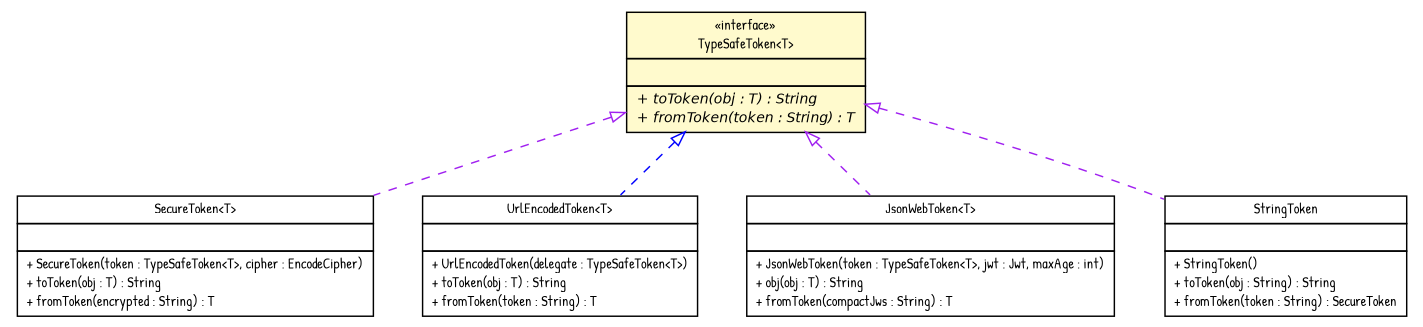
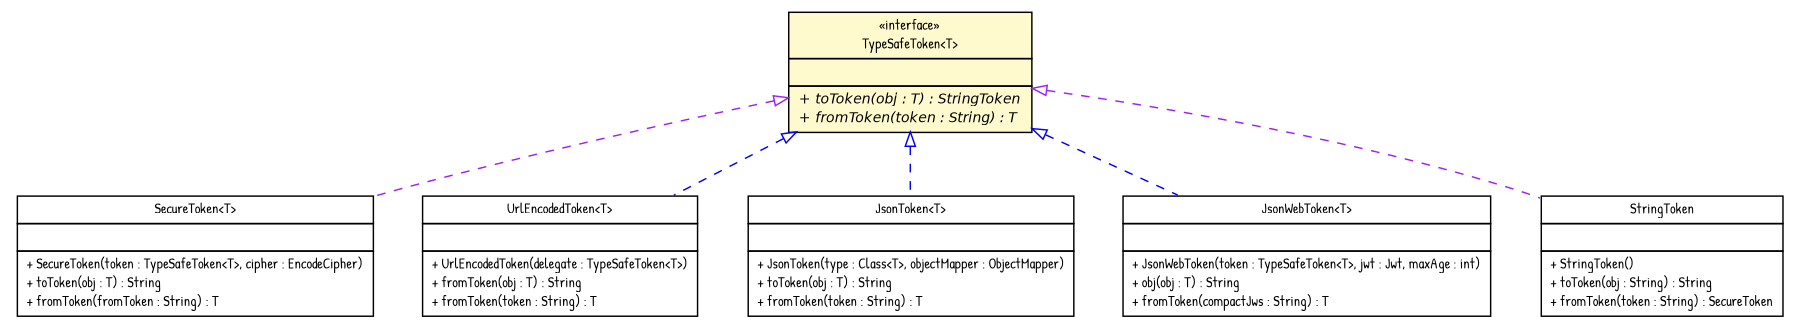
  digraph {
    fontname="Patrick Hand"
    nodesep=0.25
    ranksep=0.5
    node [fontcolor=black fontname="Patrick Hand" fontsize=10.0 shape=plaintext]
    edge [arrowtail=empty color=purple dir=back fontname="Patrick Hand" fontsize=10 headport=p labelfontname=Helvetica labelfontsize=10 style=dashed tailport=p]
-   n1 [label=<<table title="com.yirendai.oss.lib.webmvc.api.SecureToken" border="0" cellborder="1" cellspacing="0" cellpadding="2" port="p" href="./SecureToken.html"> 		<tr><td><table border="0" cellspacing="0" cellpadding="1"> <tr><td align="center" balign="center"> SecureToken&lt;T&gt; </td></tr> 		</table></td></tr> 		<tr><td><table border="0" cellspacing="0" cellpadding="1"> <tr><td align="left" balign="left">  </td></tr> 		</table></td></tr> 		<tr><td><table border="0" cellspacing="0" cellpadding="1"> <tr><td align="left" balign="left"> + SecureToken(token : TypeSafeToken&lt;T&gt;, cipher : EncodeCipher) </td></tr> <tr><td align="left" balign="left"> + toToken(obj : T) : String </td></tr> <tr><td align="left" balign="left"> + fromToken(encrypted : String) : T </td></tr> 		</table></td></tr> 		</table>>]
-   n2 [label=<<table title="com.yirendai.oss.lib.webmvc.api.UrlEncodedToken" border="0" cellborder="1" cellspacing="0" cellpadding="2" port="p" href="./UrlEncodedToken.html"> 		<tr><td><table border="0" cellspacing="0" cellpadding="1"> <tr><td align="center" balign="center"> UrlEncodedToken&lt;T&gt; </td></tr> 		</table></td></tr> 		<tr><td><table border="0" cellspacing="0" cellpadding="1"> <tr><td align="left" balign="left">  </td></tr> 		</table></td></tr> 		<tr><td><table border="0" cellspacing="0" cellpadding="1"> <tr><td align="left" balign="left"> + UrlEncodedToken(delegate : TypeSafeToken&lt;T&gt;) </td></tr> <tr><td align="left" balign="left"> + toToken(obj : T) : String </td></tr> <tr><td align="left" balign="left"> + fromToken(token : String) : T </td></tr> 		</table></td></tr> 		</table>>]
+   n1 [label=<<table title="com.yirendai.oss.lib.webmvc.api.SecureToken" border="0" cellborder="1" cellspacing="0" cellpadding="2" port="p" href="./SecureToken.html"> 		<tr><td><table border="0" cellspacing="0" cellpadding="1"> <tr><td align="center" balign="center"> SecureToken&lt;T&gt; </td></tr> 		</table></td></tr> 		<tr><td><table border="0" cellspacing="0" cellpadding="1"> <tr><td align="left" balign="left">  </td></tr> 		</table></td></tr> 		<tr><td><table border="0" cellspacing="0" cellpadding="1"> <tr><td align="left" balign="left"> + SecureToken(token : TypeSafeToken&lt;T&gt;, cipher : EncodeCipher) </td></tr> <tr><td align="left" balign="left"> + toToken(obj : T) : String </td></tr> <tr><td align="left" balign="left"> + fromToken(fromToken : String) : T </td></tr> 		</table></td></tr> 		</table>>]
+   n2 [label=<<table title="com.yirendai.oss.lib.webmvc.api.UrlEncodedToken" border="0" cellborder="1" cellspacing="0" cellpadding="2" port="p" href="./UrlEncodedToken.html"> 		<tr><td><table border="0" cellspacing="0" cellpadding="1"> <tr><td align="center" balign="center"> UrlEncodedToken&lt;T&gt; </td></tr> 		</table></td></tr> 		<tr><td><table border="0" cellspacing="0" cellpadding="1"> <tr><td align="left" balign="left">  </td></tr> 		</table></td></tr> 		<tr><td><table border="0" cellspacing="0" cellpadding="1"> <tr><td align="left" balign="left"> + UrlEncodedToken(delegate : TypeSafeToken&lt;T&gt;) </td></tr> <tr><td align="left" balign="left"> + fromToken(obj : T) : String </td></tr> <tr><td align="left" balign="left"> + fromToken(token : String) : T </td></tr> 		</table></td></tr> 		</table>>]
+   n3 [label=<<table title="com.yirendai.oss.lib.webmvc.api.JsonToken" border="0" cellborder="1" cellspacing="0" cellpadding="2" port="p" href="./JsonToken.html"> 		<tr><td><table border="0" cellspacing="0" cellpadding="1"> <tr><td align="center" balign="center"> JsonToken&lt;T&gt; </td></tr> 		</table></td></tr> 		<tr><td><table border="0" cellspacing="0" cellpadding="1"> <tr><td align="left" balign="left">  </td></tr> 		</table></td></tr> 		<tr><td><table border="0" cellspacing="0" cellpadding="1"> <tr><td align="left" balign="left"> + JsonToken(type : Class&lt;T&gt;, objectMapper : ObjectMapper) </td></tr> <tr><td align="left" balign="left"> + toToken(obj : T) : String </td></tr> <tr><td align="left" balign="left"> + fromToken(token : String) : T </td></tr> 		</table></td></tr> 		</table>>]
    n4 [label=<<table title="com.yirendai.oss.lib.webmvc.api.JsonWebToken" border="0" cellborder="1" cellspacing="0" cellpadding="2" port="p" href="./JsonWebToken.html"> 		<tr><td><table border="0" cellspacing="0" cellpadding="1"> <tr><td align="center" balign="center"> JsonWebToken&lt;T&gt; </td></tr> 		</table></td></tr> 		<tr><td><table border="0" cellspacing="0" cellpadding="1"> <tr><td align="left" balign="left">  </td></tr> 		</table></td></tr> 		<tr><td><table border="0" cellspacing="0" cellpadding="1"> <tr><td align="left" balign="left"> + JsonWebToken(token : TypeSafeToken&lt;T&gt;, jwt : Jwt, maxAge : int) </td></tr> <tr><td align="left" balign="left"> + obj(obj : T) : String </td></tr> <tr><td align="left" balign="left"> + fromToken(compactJws : String) : T </td></tr> 		</table></td></tr> 		</table>>]
    n5 [label=<<table title="com.yirendai.oss.lib.webmvc.api.StringToken" border="0" cellborder="1" cellspacing="0" cellpadding="2" port="p" href="./StringToken.html"> 		<tr><td><table border="0" cellspacing="0" cellpadding="1"> <tr><td align="center" balign="center"> StringToken </td></tr> 		</table></td></tr> 		<tr><td><table border="0" cellspacing="0" cellpadding="1"> <tr><td align="left" balign="left">  </td></tr> 		</table></td></tr> 		<tr><td><table border="0" cellspacing="0" cellpadding="1"> <tr><td align="left" balign="left"> + StringToken() </td></tr> <tr><td align="left" balign="left"> + toToken(obj : String) : String </td></tr> <tr><td align="left" balign="left"> + fromToken(token : String) : SecureToken </td></tr> 		</table></td></tr> 		</table>>]
-   n6 [label=<<table title="com.yirendai.oss.lib.webmvc.api.TypeSafeToken" border="0" cellborder="1" cellspacing="0" cellpadding="2" port="p" bgcolor="lemonChiffon" href="./TypeSafeToken.html"> 		<tr><td><table border="0" cellspacing="0" cellpadding="1"> <tr><td align="center" balign="center"> &#171;interface&#187; </td></tr> <tr><td align="center" balign="center"> TypeSafeToken&lt;T&gt; </td></tr> 		</table></td></tr> 		<tr><td><table border="0" cellspacing="0" cellpadding="1"> <tr><td align="left" balign="left">  </td></tr> 		</table></td></tr> 		<tr><td><table border="0" cellspacing="0" cellpadding="1"> <tr><td align="left" balign="left"><font face="Helvetica-Oblique" point-size="10.0"> + toToken(obj : T) : String </font></td></tr> <tr><td align="left" balign="left"><font face="Helvetica-Oblique" point-size="10.0"> + fromToken(token : String) : T </font></td></tr> 		</table></td></tr> 		</table>>]
+   n6 [label=<<table title="com.yirendai.oss.lib.webmvc.api.TypeSafeToken" border="0" cellborder="1" cellspacing="0" cellpadding="2" port="p" bgcolor="lemonChiffon" href="./TypeSafeToken.html"> 		<tr><td><table border="0" cellspacing="0" cellpadding="1"> <tr><td align="center" balign="center"> &#171;interface&#187; </td></tr> <tr><td align="center" balign="center"> TypeSafeToken&lt;T&gt; </td></tr> 		</table></td></tr> 		<tr><td><table border="0" cellspacing="0" cellpadding="1"> <tr><td align="left" balign="left">  </td></tr> 		</table></td></tr> 		<tr><td><table border="0" cellspacing="0" cellpadding="1"> <tr><td align="left" balign="left"><font face="Helvetica-Oblique" point-size="10.0"> + toToken(obj : T) : StringToken </font></td></tr> <tr><td align="left" balign="left"><font face="Helvetica-Oblique" point-size="10.0"> + fromToken(token : String) : T </font></td></tr> 		</table></td></tr> 		</table>>]
    n6 -> n1
    n6 -> n2 [color=blue]
-   n6 -> n4
+   n6 -> n3 [color=blue]
+   n6 -> n4 [color=blue]
    n6 -> n5
  }
